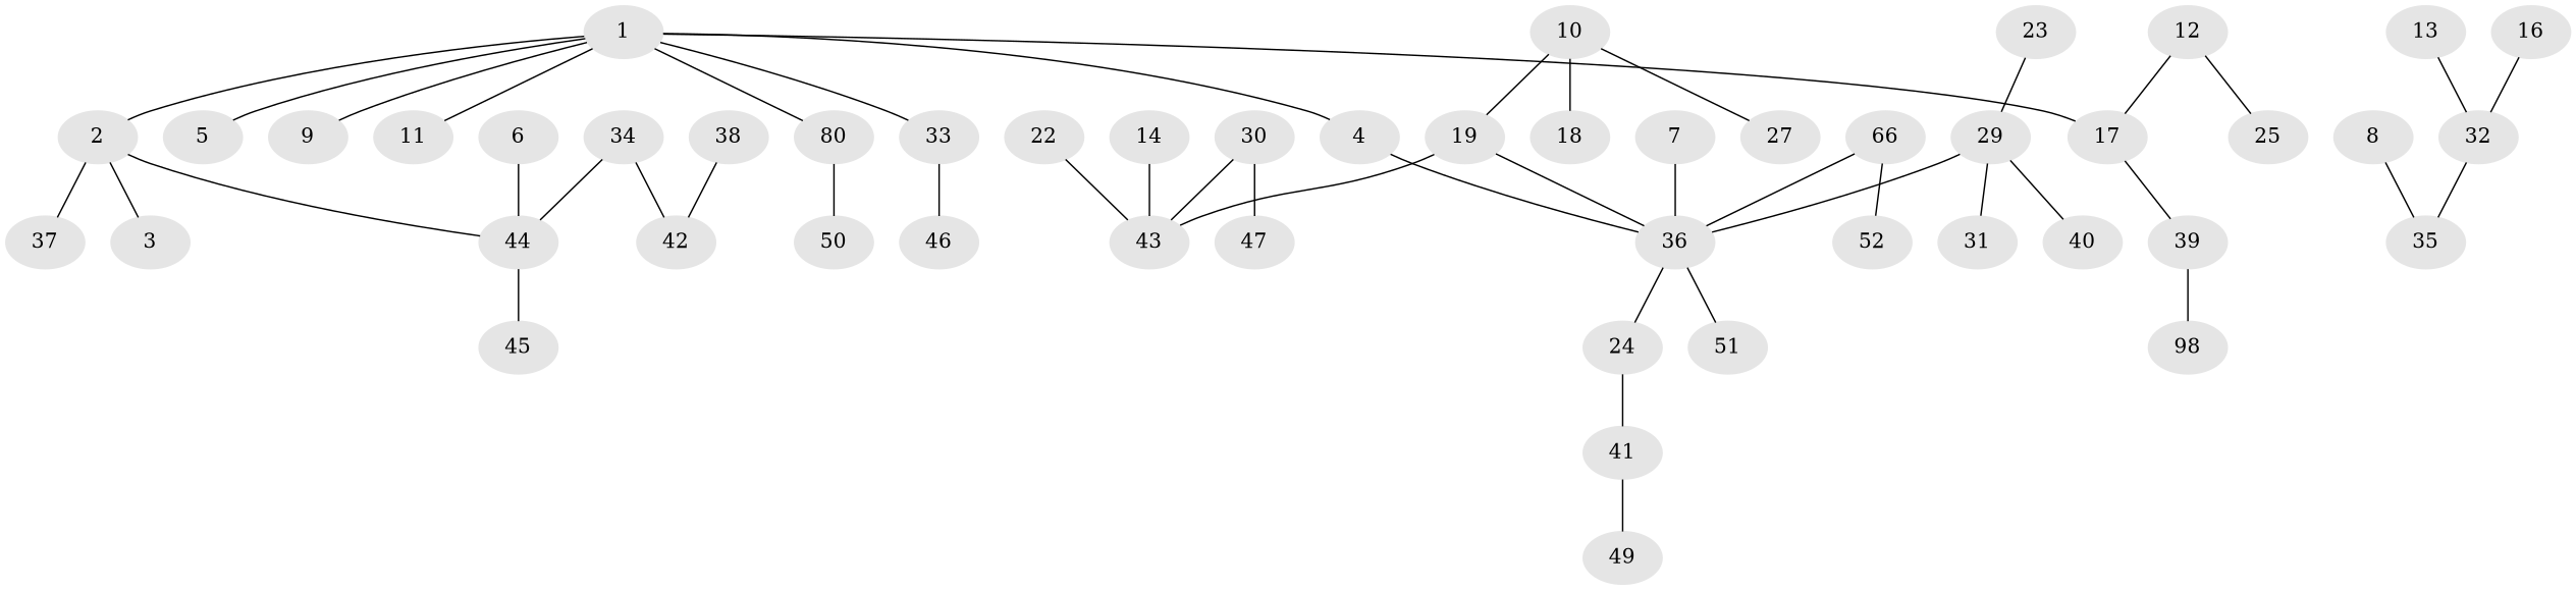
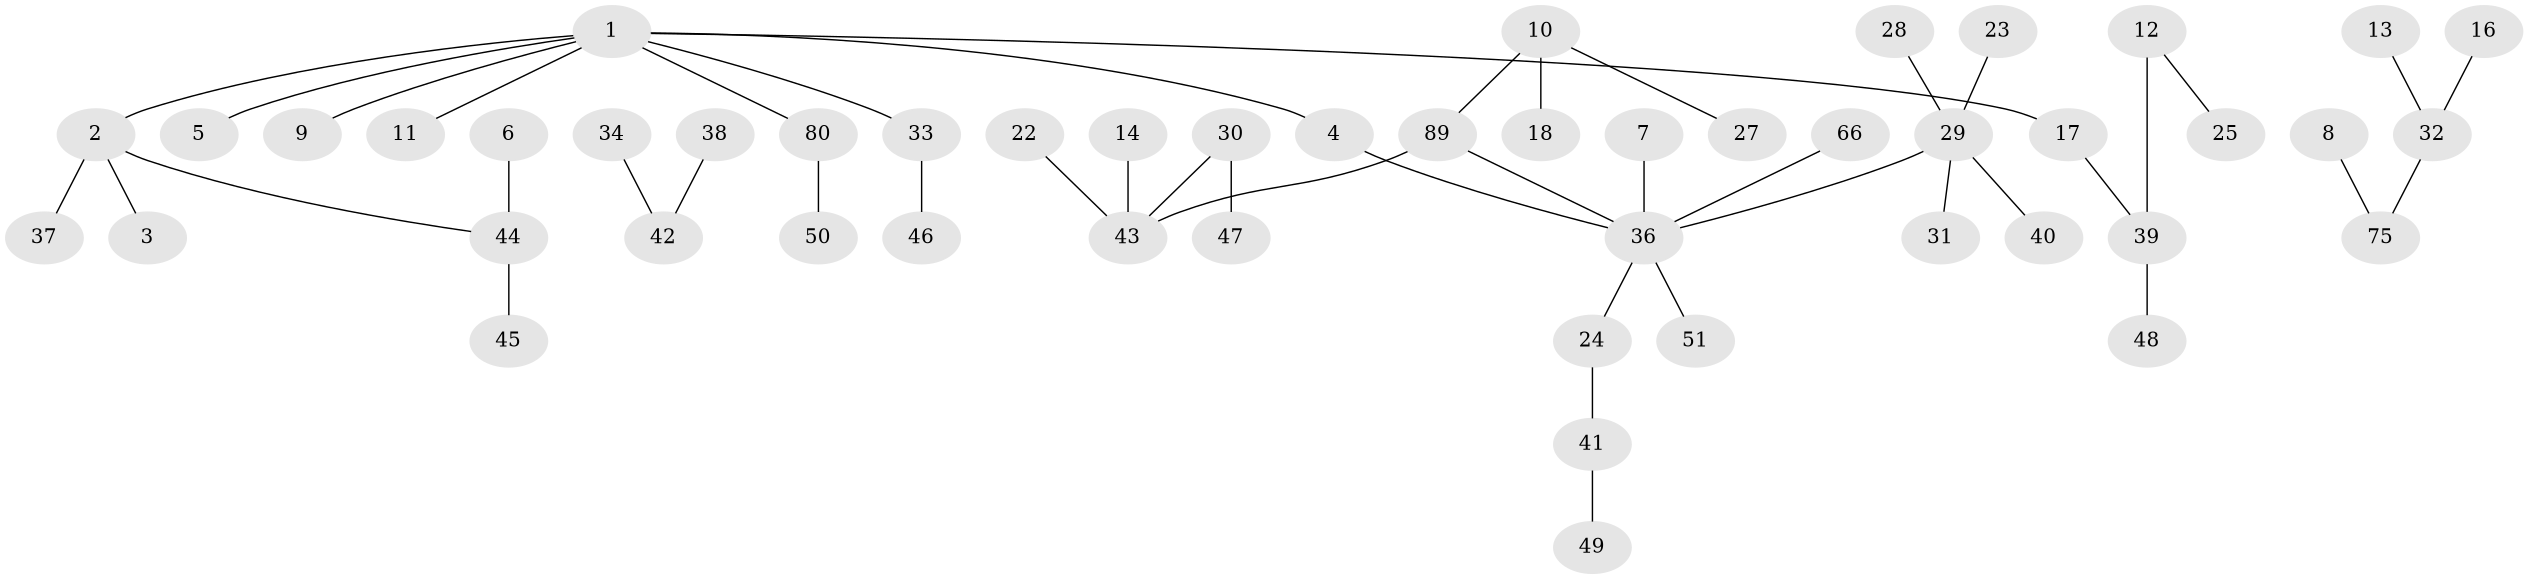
  graph {
    node [color=gray90 style=filled]
    edge [weight=1.0]
    1
    2
    4
    5
    9
    11
    17
    n8 [label=80]
    33
    3
    37
    44
    36
    39
    50
    46
    45
    24
    51
    6
    7
    8
-   35
+   35 [label=75]
    32
    10
    18
-   19
+   19 [label=89]
    27
    43
    12
    25
    13
    14
    29
    31
    40
    16
-   48 [label=98]
+   48
    22
    23
    41
    49
    n43 [label=66]
-   52
+   28
    30
    47
    34
    42
    38
    1 -- 2
    1 -- 4
    1 -- 5
    1 -- 9
    1 -- 11
    1 -- 17
    1 -- n8
    1 -- 33
    2 -- 3
    2 -- 37
    2 -- 44
    4 -- 36
    17 -- 39
    n8 -- 50
    33 -- 46
    44 -- 45
    36 -- 24
    36 -- 51
    39 -- 48
    24 -- 41
    6 -- 44
    7 -- 36
    8 -- 35
    32 -- 35
    10 -- 18
    10 -- 19
    10 -- 27
    19 -- 36
    19 -- 43
-   12 -- 17
+   12 -- 39
    12 -- 25
    13 -- 32
    14 -- 43
    29 -- 36
    29 -- 31
    29 -- 40
    16 -- 32
    22 -- 43
    23 -- 29
    41 -- 49
    n43 -- 36
-   n43 -- 52
+   28 -- 29
    30 -- 43
    30 -- 47
-   34 -- 44
    34 -- 42
    38 -- 42
  }
